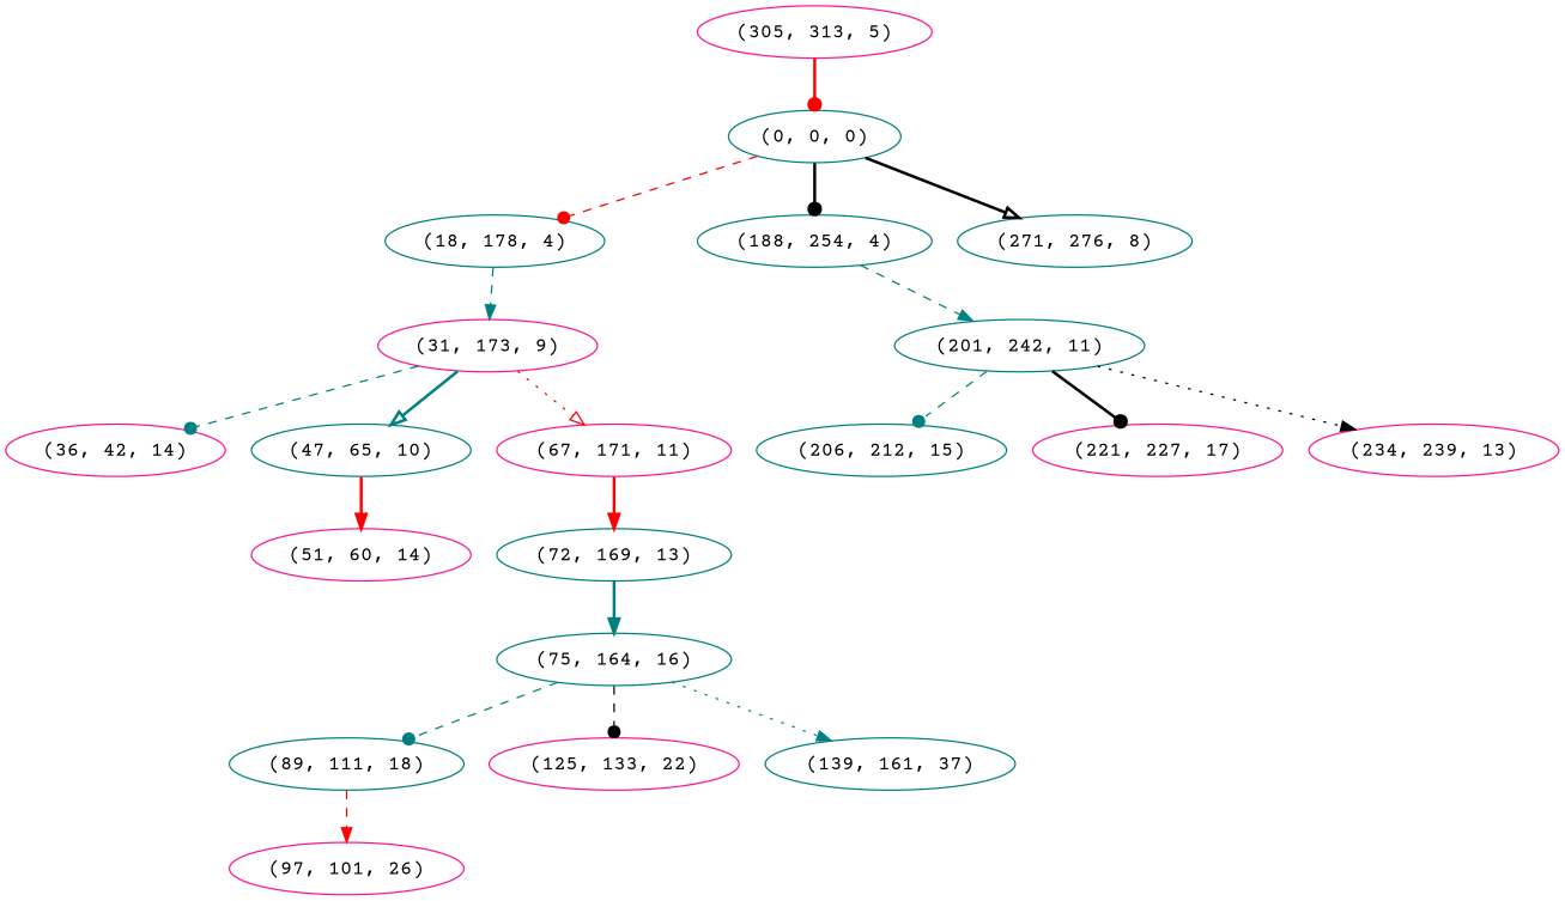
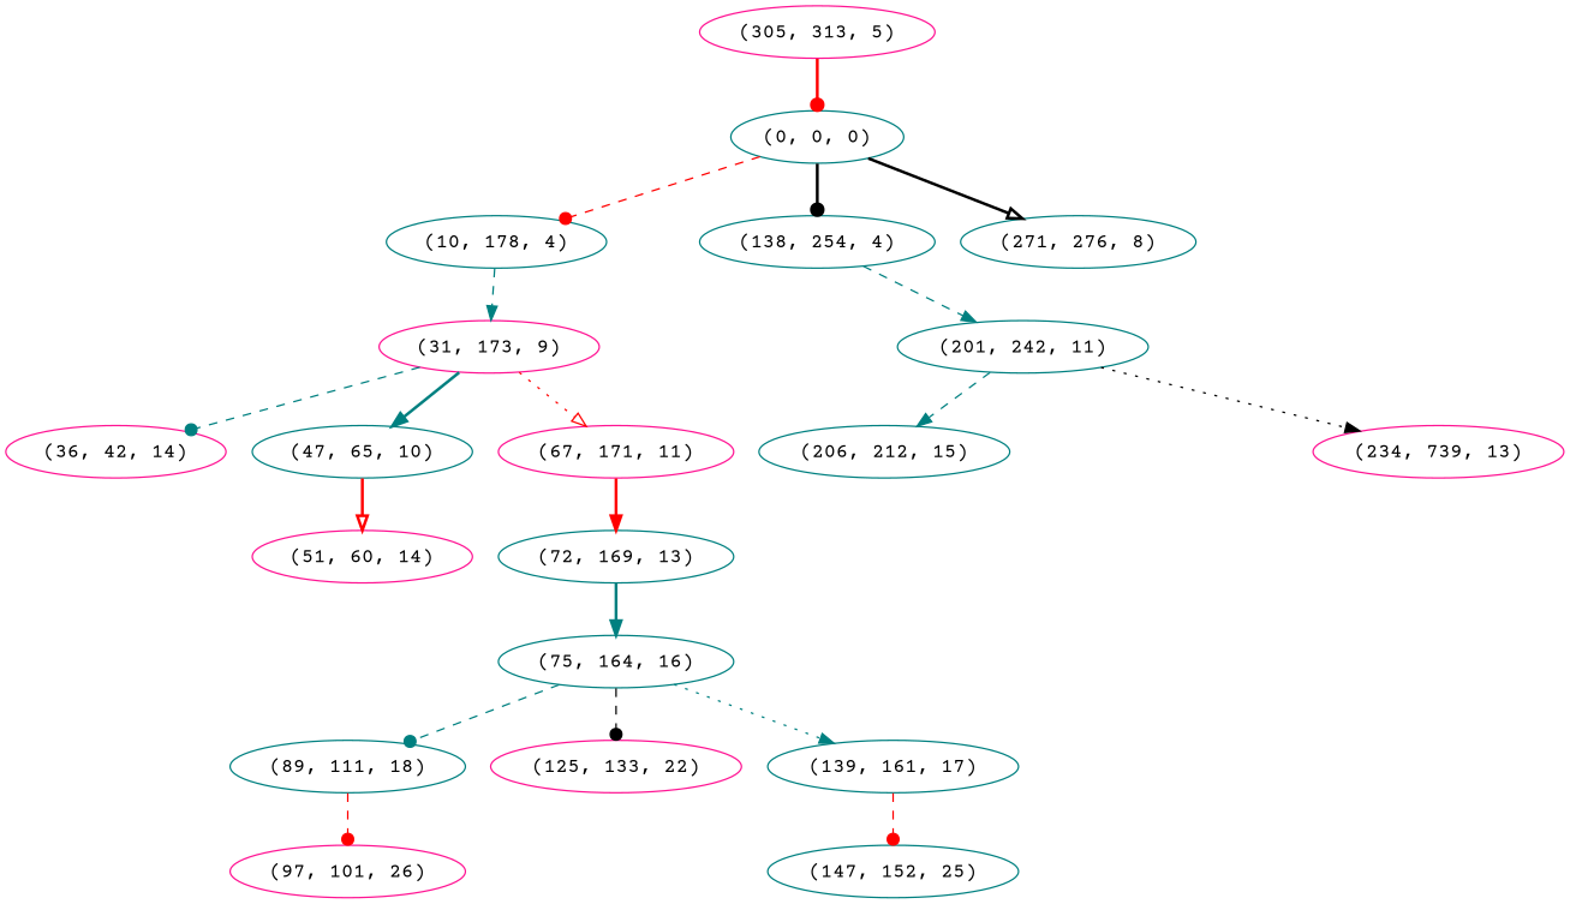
  digraph {
    fontname="Courier Prime"
    node [color=teal fontname="Courier Prime"]
    edge [arrowhead=dot color=teal fontname="Courier Prime" style=dashed]
    "(0, 0, 0)"
-   "(18, 178, 4)"
-   "(188, 254, 4)"
+   "(18, 178, 4)" [label="(10, 178, 4)"]
+   "(188, 254, 4)" [label="(138, 254, 4)"]
    "(271, 276, 8)"
    "(31, 173, 9)" [color=deeppink]
    "(201, 242, 11)"
    "(305, 313, 5)" [color=deeppink]
    "(36, 42, 14)" [color=deeppink]
    "(47, 65, 10)"
    "(67, 171, 11)" [color=deeppink]
    "(51, 60, 14)" [color=deeppink]
    "(72, 169, 13)"
    "(75, 164, 16)"
    "(89, 111, 18)"
    "(125, 133, 22)" [color=deeppink]
-   "(139, 161, 17)" [label="(139, 161, 37)"]
+   "(139, 161, 17)"
    "(97, 101, 26)" [color=deeppink]
+   "(147, 152, 25)"
    "(206, 212, 15)"
-   "(221, 227, 17)" [color=deeppink]
-   "(234, 239, 13)" [color=deeppink]
+   "(234, 239, 13)" [color=deeppink label="(234, 739, 13)"]
    "(0, 0, 0)" -> "(18, 178, 4)" [color=red]
    "(0, 0, 0)" -> "(188, 254, 4)" [color=black style=bold]
    "(0, 0, 0)" -> "(271, 276, 8)" [arrowhead=onormal color=black style=bold]
    "(18, 178, 4)" -> "(31, 173, 9)" [arrowhead=normal]
    "(188, 254, 4)" -> "(201, 242, 11)" [arrowhead=normal]
    "(31, 173, 9)" -> "(36, 42, 14)"
-   "(31, 173, 9)" -> "(47, 65, 10)" [arrowhead=onormal style=bold]
+   "(31, 173, 9)" -> "(47, 65, 10)" [arrowhead=normal style=bold]
    "(31, 173, 9)" -> "(67, 171, 11)" [arrowhead=onormal color=red style=dotted]
-   "(201, 242, 11)" -> "(206, 212, 15)"
-   "(201, 242, 11)" -> "(221, 227, 17)" [color=black style=bold]
+   "(201, 242, 11)" -> "(206, 212, 15)" [arrowhead=normal]
    "(201, 242, 11)" -> "(234, 239, 13)" [arrowhead=normal color=black style=dotted]
    "(305, 313, 5)" -> "(0, 0, 0)" [color=red style=bold]
-   "(47, 65, 10)" -> "(51, 60, 14)" [arrowhead=normal color=red style=bold]
+   "(47, 65, 10)" -> "(51, 60, 14)" [arrowhead=onormal color=red style=bold]
    "(67, 171, 11)" -> "(72, 169, 13)" [arrowhead=normal color=red style=bold]
    "(72, 169, 13)" -> "(75, 164, 16)" [arrowhead=normal style=bold]
    "(75, 164, 16)" -> "(89, 111, 18)"
    "(75, 164, 16)" -> "(125, 133, 22)" [color=black]
    "(75, 164, 16)" -> "(139, 161, 17)" [arrowhead=normal style=dotted]
-   "(89, 111, 18)" -> "(97, 101, 26)" [arrowhead=normal color=red]
+   "(89, 111, 18)" -> "(97, 101, 26)" [color=red]
+   "(139, 161, 17)" -> "(147, 152, 25)" [color=red]
  }
